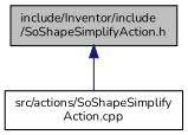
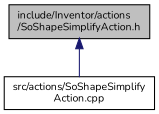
  digraph {
    fontname=Nunito
    node [color=black fontname=Nunito fontsize=10 shape=record style=filled]
-   n1 [fillcolor=grey75 fontcolor=black height=0.2 label="include/Inventor/include\l/SoShapeSimplifyAction.h" width=0.4]
+   n1 [fillcolor=grey75 fontcolor=black height=0.2 label="include/Inventor/actions\l/SoShapeSimplifyAction.h" width=0.4]
    n2 [fillcolor=white height=0.2 label="src/actions/SoShapeSimplify\lAction.cpp" width=0.4]
    n1 -> n2 [color=midnightblue dir=back fontname=Nunito fontsize=10 labelfontname=Helvetica labelfontsize=10 style=solid]
  }
